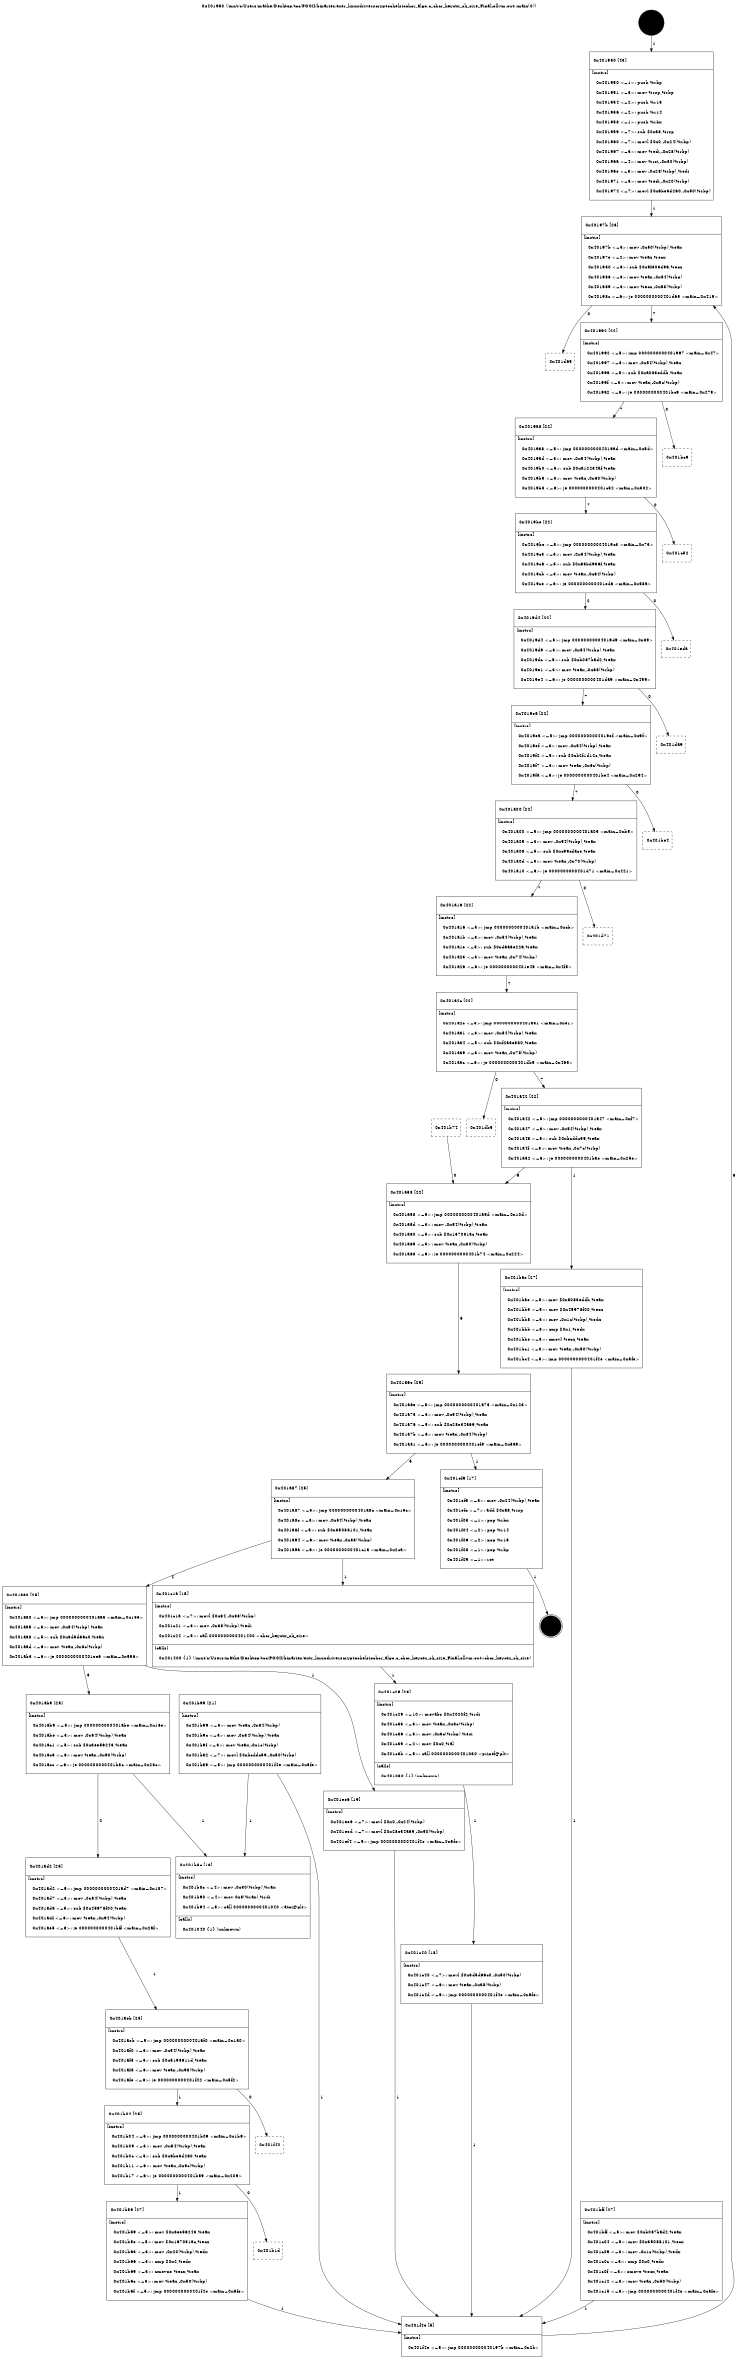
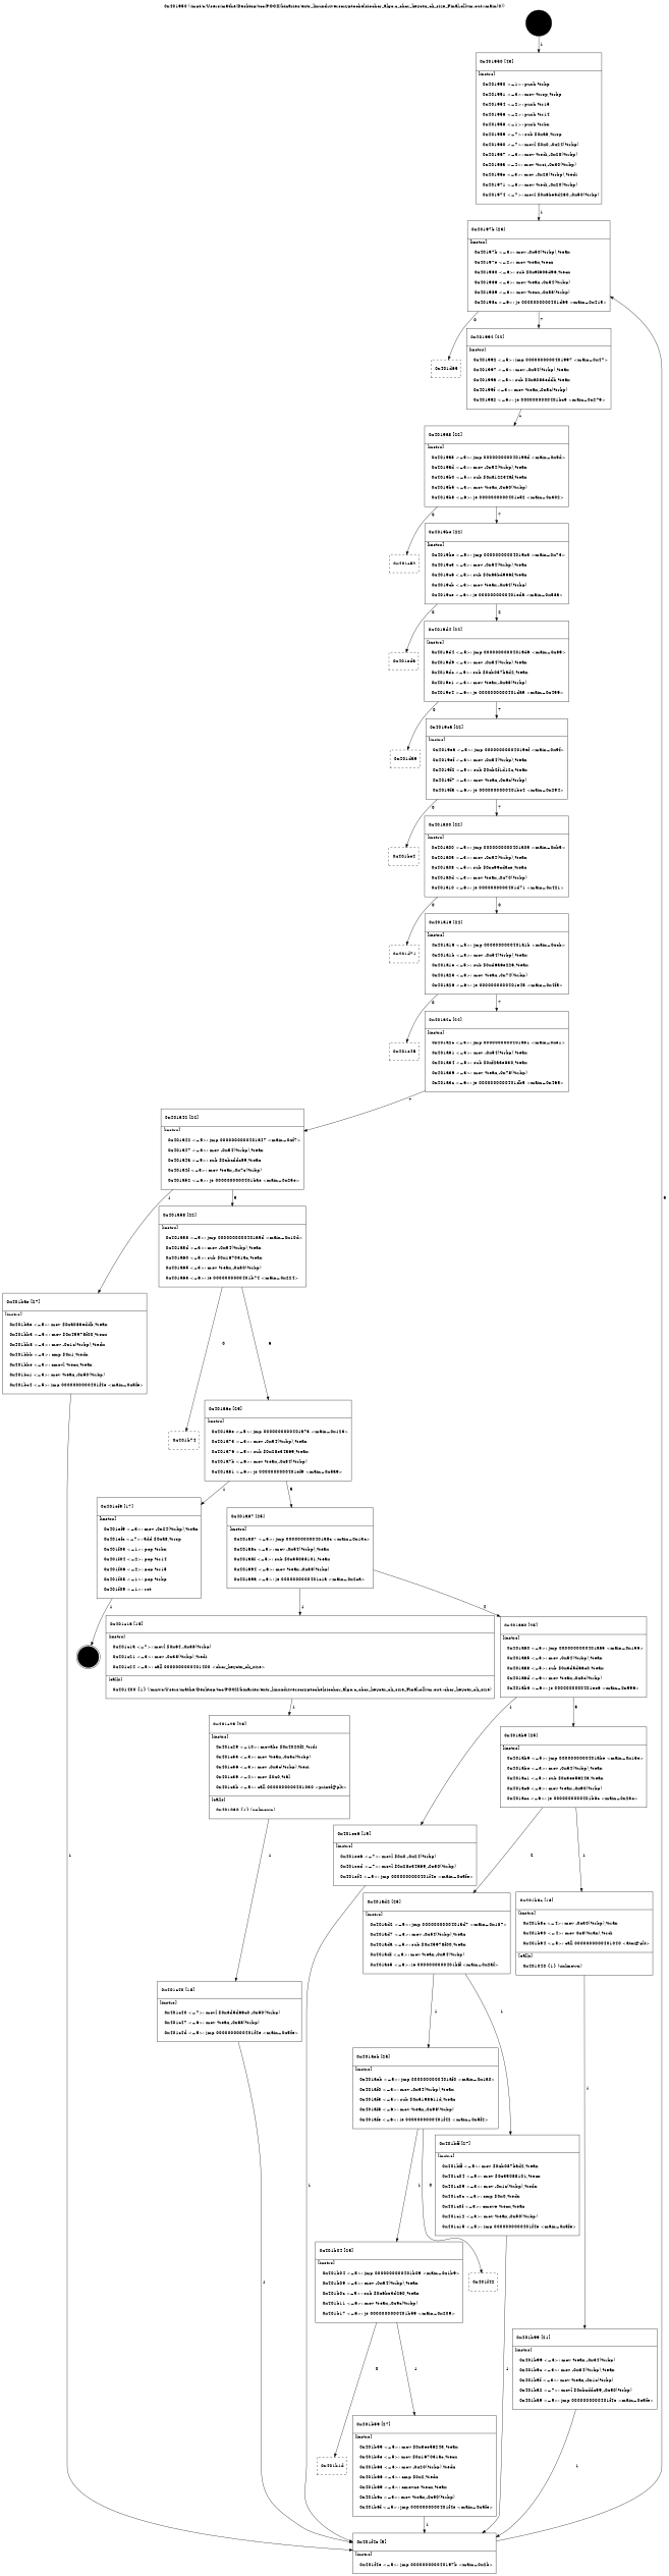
  digraph {
    label="0x401950 (/mnt/c/Users/mathe/Desktop/tcc/POCII/binaries/extr_linuxdriverscryptochelsiochcr_algo.c_chcr_keyctx_ck_size_Final-ollvm.out::main(0))"
    labelloc=t
    node [shape=record]
    Entry [fillcolor=black height=0.3 shape=circle style=filled width=0.3]
    n2 [label="{\n     0x401950 [43]\l\n     | [instrs]\l\n     &nbsp;&nbsp;0x401950 \<+1\>: push %rbp\l\n     &nbsp;&nbsp;0x401951 \<+3\>: mov %rsp,%rbp\l\n     &nbsp;&nbsp;0x401954 \<+2\>: push %r15\l\n     &nbsp;&nbsp;0x401956 \<+2\>: push %r14\l\n     &nbsp;&nbsp;0x401958 \<+1\>: push %rbx\l\n     &nbsp;&nbsp;0x401959 \<+7\>: sub $0xa8,%rsp\l\n     &nbsp;&nbsp;0x401960 \<+7\>: movl $0x0,-0x24(%rbp)\l\n     &nbsp;&nbsp;0x401967 \<+3\>: mov %edi,-0x28(%rbp)\l\n     &nbsp;&nbsp;0x40196a \<+4\>: mov %rsi,-0x30(%rbp)\l\n     &nbsp;&nbsp;0x40196e \<+3\>: mov -0x28(%rbp),%edi\l\n     &nbsp;&nbsp;0x401971 \<+3\>: mov %edi,-0x20(%rbp)\l\n     &nbsp;&nbsp;0x401974 \<+7\>: movl $0x6be3d260,-0x50(%rbp)\l\n  }"]
    n3 [label="{\n     0x40197b [23]\l\n     | [instrs]\l\n     &nbsp;&nbsp;0x40197b \<+3\>: mov -0x50(%rbp),%eax\l\n     &nbsp;&nbsp;0x40197e \<+2\>: mov %eax,%ecx\l\n     &nbsp;&nbsp;0x401980 \<+6\>: sub $0x9f303d96,%ecx\l\n     &nbsp;&nbsp;0x401986 \<+3\>: mov %eax,-0x54(%rbp)\l\n     &nbsp;&nbsp;0x401989 \<+3\>: mov %ecx,-0x58(%rbp)\l\n     &nbsp;&nbsp;0x40198c \<+6\>: je 0000000000401d65 \<main+0x415\>\l\n  }"]
    n4 [label="{\n     0x401d65\l\n  }" style=dashed]
    n5 [label="{\n     0x401992 [22]\l\n     | [instrs]\l\n     &nbsp;&nbsp;0x401992 \<+5\>: jmp 0000000000401997 \<main+0x47\>\l\n     &nbsp;&nbsp;0x401997 \<+3\>: mov -0x54(%rbp),%eax\l\n     &nbsp;&nbsp;0x40199a \<+5\>: sub $0xa083eddb,%eax\l\n     &nbsp;&nbsp;0x40199f \<+3\>: mov %eax,-0x5c(%rbp)\l\n     &nbsp;&nbsp;0x4019a2 \<+6\>: je 0000000000401bc9 \<main+0x279\>\l\n  }"]
-   n6 [label="{\n     0x401bc9\l\n  }" style=dashed]
    n7 [label="{\n     0x4019a8 [22]\l\n     | [instrs]\l\n     &nbsp;&nbsp;0x4019a8 \<+5\>: jmp 00000000004019ad \<main+0x5d\>\l\n     &nbsp;&nbsp;0x4019ad \<+3\>: mov -0x54(%rbp),%eax\l\n     &nbsp;&nbsp;0x4019b0 \<+5\>: sub $0xa12234af,%eax\l\n     &nbsp;&nbsp;0x4019b5 \<+3\>: mov %eax,-0x60(%rbp)\l\n     &nbsp;&nbsp;0x4019b8 \<+6\>: je 0000000000401c52 \<main+0x302\>\l\n  }"]
    n8 [label="{\n     0x401c52\l\n  }" style=dashed]
    n9 [label="{\n     0x4019be [22]\l\n     | [instrs]\l\n     &nbsp;&nbsp;0x4019be \<+5\>: jmp 00000000004019c3 \<main+0x73\>\l\n     &nbsp;&nbsp;0x4019c3 \<+3\>: mov -0x54(%rbp),%eax\l\n     &nbsp;&nbsp;0x4019c6 \<+5\>: sub $0xa3bd936f,%eax\l\n     &nbsp;&nbsp;0x4019cb \<+3\>: mov %eax,-0x64(%rbp)\l\n     &nbsp;&nbsp;0x4019ce \<+6\>: je 0000000000401eda \<main+0x58a\>\l\n  }"]
    Exit [fillcolor=black height=0.3 peripheries=2 shape=circle style=filled width=0.3]
    n11 [label="{\n     0x401eda\l\n  }" style=dashed]
    n12 [label="{\n     0x4019d4 [22]\l\n     | [instrs]\l\n     &nbsp;&nbsp;0x4019d4 \<+5\>: jmp 00000000004019d9 \<main+0x89\>\l\n     &nbsp;&nbsp;0x4019d9 \<+3\>: mov -0x54(%rbp),%eax\l\n     &nbsp;&nbsp;0x4019dc \<+5\>: sub $0xb087bad2,%eax\l\n     &nbsp;&nbsp;0x4019e1 \<+3\>: mov %eax,-0x68(%rbp)\l\n     &nbsp;&nbsp;0x4019e4 \<+6\>: je 0000000000401da9 \<main+0x459\>\l\n  }"]
    n13 [label="{\n     0x401c40 [18]\l\n     | [instrs]\l\n     &nbsp;&nbsp;0x401c40 \<+7\>: movl $0x3d5d66c0,-0x50(%rbp)\l\n     &nbsp;&nbsp;0x401c47 \<+6\>: mov %eax,-0xa8(%rbp)\l\n     &nbsp;&nbsp;0x401c4d \<+5\>: jmp 0000000000401f4e \<main+0x5fe\>\l\n  }"]
    n14 [label="{\n     0x401f4e [5]\l\n     | [instrs]\l\n     &nbsp;&nbsp;0x401f4e \<+5\>: jmp 000000000040197b \<main+0x2b\>\l\n  }"]
    n15 [label="{\n     0x401da9\l\n  }" style=dashed]
    n16 [label="{\n     0x4019ea [22]\l\n     | [instrs]\l\n     &nbsp;&nbsp;0x4019ea \<+5\>: jmp 00000000004019ef \<main+0x9f\>\l\n     &nbsp;&nbsp;0x4019ef \<+3\>: mov -0x54(%rbp),%eax\l\n     &nbsp;&nbsp;0x4019f2 \<+5\>: sub $0xb2f1d12c,%eax\l\n     &nbsp;&nbsp;0x4019f7 \<+3\>: mov %eax,-0x6c(%rbp)\l\n     &nbsp;&nbsp;0x4019fa \<+6\>: je 0000000000401be4 \<main+0x294\>\l\n  }"]
    n17 [label="{\n     0x401c29 [23]\l\n     | [instrs]\l\n     &nbsp;&nbsp;0x401c29 \<+10\>: movabs $0x4020f2,%rdi\l\n     &nbsp;&nbsp;0x401c33 \<+3\>: mov %eax,-0x3c(%rbp)\l\n     &nbsp;&nbsp;0x401c36 \<+3\>: mov -0x3c(%rbp),%esi\l\n     &nbsp;&nbsp;0x401c39 \<+2\>: mov $0x0,%al\l\n     &nbsp;&nbsp;0x401c3b \<+5\>: call 0000000000401030 \<printf@plt\>\l\n     | [calls]\l\n     &nbsp;&nbsp;0x401030 \{1\} (unknown)\l\n  }"]
    n18 [label="{\n     0x401be4\l\n  }" style=dashed]
    n19 [label="{\n     0x401a00 [22]\l\n     | [instrs]\l\n     &nbsp;&nbsp;0x401a00 \<+5\>: jmp 0000000000401a05 \<main+0xb5\>\l\n     &nbsp;&nbsp;0x401a05 \<+3\>: mov -0x54(%rbp),%eax\l\n     &nbsp;&nbsp;0x401a08 \<+5\>: sub $0xc99cdace,%eax\l\n     &nbsp;&nbsp;0x401a0d \<+3\>: mov %eax,-0x70(%rbp)\l\n     &nbsp;&nbsp;0x401a10 \<+6\>: je 0000000000401d71 \<main+0x421\>\l\n  }"]
    n20 [label="{\n     0x401b99 [21]\l\n     | [instrs]\l\n     &nbsp;&nbsp;0x401b99 \<+3\>: mov %eax,-0x34(%rbp)\l\n     &nbsp;&nbsp;0x401b9c \<+3\>: mov -0x34(%rbp),%eax\l\n     &nbsp;&nbsp;0x401b9f \<+3\>: mov %eax,-0x1c(%rbp)\l\n     &nbsp;&nbsp;0x401ba2 \<+7\>: movl $0xbcddc59,-0x50(%rbp)\l\n     &nbsp;&nbsp;0x401ba9 \<+5\>: jmp 0000000000401f4e \<main+0x5fe\>\l\n  }"]
    n21 [label="{\n     0x401d71\l\n  }" style=dashed]
    n22 [label="{\n     0x401a16 [22]\l\n     | [instrs]\l\n     &nbsp;&nbsp;0x401a16 \<+5\>: jmp 0000000000401a1b \<main+0xcb\>\l\n     &nbsp;&nbsp;0x401a1b \<+3\>: mov -0x54(%rbp),%eax\l\n     &nbsp;&nbsp;0x401a1e \<+5\>: sub $0xd6a6e226,%eax\l\n     &nbsp;&nbsp;0x401a23 \<+3\>: mov %eax,-0x74(%rbp)\l\n     &nbsp;&nbsp;0x401a26 \<+6\>: je 0000000000401e45 \<main+0x4f5\>\l\n  }"]
+   n23 [label="{\n     0x401e45\l\n  }" style=dashed]
    n24 [label="{\n     0x401a2c [22]\l\n     | [instrs]\l\n     &nbsp;&nbsp;0x401a2c \<+5\>: jmp 0000000000401a31 \<main+0xe1\>\l\n     &nbsp;&nbsp;0x401a31 \<+3\>: mov -0x54(%rbp),%eax\l\n     &nbsp;&nbsp;0x401a34 \<+5\>: sub $0xf2a3e830,%eax\l\n     &nbsp;&nbsp;0x401a39 \<+3\>: mov %eax,-0x78(%rbp)\l\n     &nbsp;&nbsp;0x401a3c \<+6\>: je 0000000000401db5 \<main+0x465\>\l\n  }"]
-   n25 [label="{\n     0x401db5\l\n  }" style=dashed]
    n26 [label="{\n     0x401a42 [22]\l\n     | [instrs]\l\n     &nbsp;&nbsp;0x401a42 \<+5\>: jmp 0000000000401a47 \<main+0xf7\>\l\n     &nbsp;&nbsp;0x401a47 \<+3\>: mov -0x54(%rbp),%eax\l\n     &nbsp;&nbsp;0x401a4a \<+5\>: sub $0xbcddc59,%eax\l\n     &nbsp;&nbsp;0x401a4f \<+3\>: mov %eax,-0x7c(%rbp)\l\n     &nbsp;&nbsp;0x401a52 \<+6\>: je 0000000000401bae \<main+0x25e\>\l\n  }"]
    n27 [label="{\n     0x401b1d\l\n  }" style=dashed]
    n28 [label="{\n     0x401bae [27]\l\n     | [instrs]\l\n     &nbsp;&nbsp;0x401bae \<+5\>: mov $0xa083eddb,%eax\l\n     &nbsp;&nbsp;0x401bb3 \<+5\>: mov $0x45978f00,%ecx\l\n     &nbsp;&nbsp;0x401bb8 \<+3\>: mov -0x1c(%rbp),%edx\l\n     &nbsp;&nbsp;0x401bbb \<+3\>: cmp $0x1,%edx\l\n     &nbsp;&nbsp;0x401bbe \<+3\>: cmovl %ecx,%eax\l\n     &nbsp;&nbsp;0x401bc1 \<+3\>: mov %eax,-0x50(%rbp)\l\n     &nbsp;&nbsp;0x401bc4 \<+5\>: jmp 0000000000401f4e \<main+0x5fe\>\l\n  }"]
    n29 [label="{\n     0x401a58 [22]\l\n     | [instrs]\l\n     &nbsp;&nbsp;0x401a58 \<+5\>: jmp 0000000000401a5d \<main+0x10d\>\l\n     &nbsp;&nbsp;0x401a5d \<+3\>: mov -0x54(%rbp),%eax\l\n     &nbsp;&nbsp;0x401a60 \<+5\>: sub $0x167031ac,%eax\l\n     &nbsp;&nbsp;0x401a65 \<+3\>: mov %eax,-0x80(%rbp)\l\n     &nbsp;&nbsp;0x401a68 \<+6\>: je 0000000000401b74 \<main+0x224\>\l\n  }"]
    n30 [label="{\n     0x401b59 [27]\l\n     | [instrs]\l\n     &nbsp;&nbsp;0x401b59 \<+5\>: mov $0x3ee56243,%eax\l\n     &nbsp;&nbsp;0x401b5e \<+5\>: mov $0x167031ac,%ecx\l\n     &nbsp;&nbsp;0x401b63 \<+3\>: mov -0x20(%rbp),%edx\l\n     &nbsp;&nbsp;0x401b66 \<+3\>: cmp $0x2,%edx\l\n     &nbsp;&nbsp;0x401b69 \<+3\>: cmovne %ecx,%eax\l\n     &nbsp;&nbsp;0x401b6c \<+3\>: mov %eax,-0x50(%rbp)\l\n     &nbsp;&nbsp;0x401b6f \<+5\>: jmp 0000000000401f4e \<main+0x5fe\>\l\n  }"]
    n31 [label="{\n     0x401b74\l\n  }" style=dashed]
    n32 [label="{\n     0x401a6e [25]\l\n     | [instrs]\l\n     &nbsp;&nbsp;0x401a6e \<+5\>: jmp 0000000000401a73 \<main+0x123\>\l\n     &nbsp;&nbsp;0x401a73 \<+3\>: mov -0x54(%rbp),%eax\l\n     &nbsp;&nbsp;0x401a76 \<+5\>: sub $0x28e34a69,%eax\l\n     &nbsp;&nbsp;0x401a7b \<+6\>: mov %eax,-0x84(%rbp)\l\n     &nbsp;&nbsp;0x401a81 \<+6\>: je 0000000000401ef9 \<main+0x5a9\>\l\n  }"]
    n33 [label="{\n     0x401b04 [25]\l\n     | [instrs]\l\n     &nbsp;&nbsp;0x401b04 \<+5\>: jmp 0000000000401b09 \<main+0x1b9\>\l\n     &nbsp;&nbsp;0x401b09 \<+3\>: mov -0x54(%rbp),%eax\l\n     &nbsp;&nbsp;0x401b0c \<+5\>: sub $0x6be3d260,%eax\l\n     &nbsp;&nbsp;0x401b11 \<+6\>: mov %eax,-0x9c(%rbp)\l\n     &nbsp;&nbsp;0x401b17 \<+6\>: je 0000000000401b59 \<main+0x209\>\l\n  }"]
    n34 [label="{\n     0x401ef9 [17]\l\n     | [instrs]\l\n     &nbsp;&nbsp;0x401ef9 \<+3\>: mov -0x24(%rbp),%eax\l\n     &nbsp;&nbsp;0x401efc \<+7\>: add $0xa8,%rsp\l\n     &nbsp;&nbsp;0x401f03 \<+1\>: pop %rbx\l\n     &nbsp;&nbsp;0x401f04 \<+2\>: pop %r14\l\n     &nbsp;&nbsp;0x401f06 \<+2\>: pop %r15\l\n     &nbsp;&nbsp;0x401f08 \<+1\>: pop %rbp\l\n     &nbsp;&nbsp;0x401f09 \<+1\>: ret\l\n  }"]
    n35 [label="{\n     0x401a87 [25]\l\n     | [instrs]\l\n     &nbsp;&nbsp;0x401a87 \<+5\>: jmp 0000000000401a8c \<main+0x13c\>\l\n     &nbsp;&nbsp;0x401a8c \<+3\>: mov -0x54(%rbp),%eax\l\n     &nbsp;&nbsp;0x401a8f \<+5\>: sub $0x35088101,%eax\l\n     &nbsp;&nbsp;0x401a94 \<+6\>: mov %eax,-0x88(%rbp)\l\n     &nbsp;&nbsp;0x401a9a \<+6\>: je 0000000000401c1a \<main+0x2ca\>\l\n  }"]
    n36 [label="{\n     0x401f42\l\n  }" style=dashed]
    n37 [label="{\n     0x401c1a [15]\l\n     | [instrs]\l\n     &nbsp;&nbsp;0x401c1a \<+7\>: movl $0x64,-0x38(%rbp)\l\n     &nbsp;&nbsp;0x401c21 \<+3\>: mov -0x38(%rbp),%edi\l\n     &nbsp;&nbsp;0x401c24 \<+5\>: call 0000000000401400 \<chcr_keyctx_ck_size\>\l\n     | [calls]\l\n     &nbsp;&nbsp;0x401400 \{1\} (/mnt/c/Users/mathe/Desktop/tcc/POCII/binaries/extr_linuxdriverscryptochelsiochcr_algo.c_chcr_keyctx_ck_size_Final-ollvm.out::chcr_keyctx_ck_size)\l\n  }"]
    n38 [label="{\n     0x401aa0 [25]\l\n     | [instrs]\l\n     &nbsp;&nbsp;0x401aa0 \<+5\>: jmp 0000000000401aa5 \<main+0x155\>\l\n     &nbsp;&nbsp;0x401aa5 \<+3\>: mov -0x54(%rbp),%eax\l\n     &nbsp;&nbsp;0x401aa8 \<+5\>: sub $0x3d5d66c0,%eax\l\n     &nbsp;&nbsp;0x401aad \<+6\>: mov %eax,-0x8c(%rbp)\l\n     &nbsp;&nbsp;0x401ab3 \<+6\>: je 0000000000401ee6 \<main+0x596\>\l\n  }"]
    n39 [label="{\n     0x401aeb [25]\l\n     | [instrs]\l\n     &nbsp;&nbsp;0x401aeb \<+5\>: jmp 0000000000401af0 \<main+0x1a0\>\l\n     &nbsp;&nbsp;0x401af0 \<+3\>: mov -0x54(%rbp),%eax\l\n     &nbsp;&nbsp;0x401af3 \<+5\>: sub $0x5198611d,%eax\l\n     &nbsp;&nbsp;0x401af8 \<+6\>: mov %eax,-0x98(%rbp)\l\n     &nbsp;&nbsp;0x401afe \<+6\>: je 0000000000401f42 \<main+0x5f2\>\l\n  }"]
    n40 [label="{\n     0x401ee6 [19]\l\n     | [instrs]\l\n     &nbsp;&nbsp;0x401ee6 \<+7\>: movl $0x0,-0x24(%rbp)\l\n     &nbsp;&nbsp;0x401eed \<+7\>: movl $0x28e34a69,-0x50(%rbp)\l\n     &nbsp;&nbsp;0x401ef4 \<+5\>: jmp 0000000000401f4e \<main+0x5fe\>\l\n  }"]
    n41 [label="{\n     0x401ab9 [25]\l\n     | [instrs]\l\n     &nbsp;&nbsp;0x401ab9 \<+5\>: jmp 0000000000401abe \<main+0x16e\>\l\n     &nbsp;&nbsp;0x401abe \<+3\>: mov -0x54(%rbp),%eax\l\n     &nbsp;&nbsp;0x401ac1 \<+5\>: sub $0x3ee56243,%eax\l\n     &nbsp;&nbsp;0x401ac6 \<+6\>: mov %eax,-0x90(%rbp)\l\n     &nbsp;&nbsp;0x401acc \<+6\>: je 0000000000401b8c \<main+0x23c\>\l\n  }"]
    n42 [label="{\n     0x401bff [27]\l\n     | [instrs]\l\n     &nbsp;&nbsp;0x401bff \<+5\>: mov $0xb087bad2,%eax\l\n     &nbsp;&nbsp;0x401c04 \<+5\>: mov $0x35088101,%ecx\l\n     &nbsp;&nbsp;0x401c09 \<+3\>: mov -0x1c(%rbp),%edx\l\n     &nbsp;&nbsp;0x401c0c \<+3\>: cmp $0x0,%edx\l\n     &nbsp;&nbsp;0x401c0f \<+3\>: cmove %ecx,%eax\l\n     &nbsp;&nbsp;0x401c12 \<+3\>: mov %eax,-0x50(%rbp)\l\n     &nbsp;&nbsp;0x401c15 \<+5\>: jmp 0000000000401f4e \<main+0x5fe\>\l\n  }"]
    n43 [label="{\n     0x401ad2 [25]\l\n     | [instrs]\l\n     &nbsp;&nbsp;0x401ad2 \<+5\>: jmp 0000000000401ad7 \<main+0x187\>\l\n     &nbsp;&nbsp;0x401ad7 \<+3\>: mov -0x54(%rbp),%eax\l\n     &nbsp;&nbsp;0x401ada \<+5\>: sub $0x45978f00,%eax\l\n     &nbsp;&nbsp;0x401adf \<+6\>: mov %eax,-0x94(%rbp)\l\n     &nbsp;&nbsp;0x401ae5 \<+6\>: je 0000000000401bff \<main+0x2af\>\l\n  }"]
    n44 [label="{\n     0x401b8c [13]\l\n     | [instrs]\l\n     &nbsp;&nbsp;0x401b8c \<+4\>: mov -0x30(%rbp),%rax\l\n     &nbsp;&nbsp;0x401b90 \<+4\>: mov 0x8(%rax),%rdi\l\n     &nbsp;&nbsp;0x401b94 \<+5\>: call 0000000000401040 \<atoi@plt\>\l\n     | [calls]\l\n     &nbsp;&nbsp;0x401040 \{1\} (unknown)\l\n  }"]
    Entry -> n2 [label=" 1"]
    n2 -> n3 [label=" 1"]
    n3 -> n4 [label=" 0"]
    n3 -> n5 [label=" 7"]
-   n5 -> n6 [label=" 0"]
    n5 -> n7 [label=" 7"]
    n7 -> n8 [label=" 0"]
    n7 -> n9 [label=" 7"]
    n9 -> n11 [label=" 0"]
    n9 -> n12 [label=" 2"]
    n12 -> n15 [label=" 0"]
    n12 -> n16 [label=" 7"]
    n13 -> n14 [label=" 1"]
    n14 -> n3 [label=" 6"]
    n16 -> n18 [label=" 0"]
    n16 -> n19 [label=" 7"]
    n17 -> n13 [label=" 1"]
    n19 -> n21 [label=" 0"]
-   n19 -> n22 [label=" 7"]
+   n19 -> n22 [label=" 0"]
    n20 -> n14 [label=" 1"]
+   n22 -> n23 [label=" 0"]
    n22 -> n24 [label=" 7"]
-   n24 -> n25 [label=" 0"]
    n24 -> n26 [label=" 7"]
    n26 -> n28 [label=" 1"]
    n26 -> n29 [label=" 6"]
    n28 -> n14 [label=" 1"]
-   n31 -> n29 [label=" 0"]
+   n29 -> n31 [label=" 0"]
    n29 -> n32 [label=" 6"]
    n30 -> n14 [label=" 1"]
    n32 -> n34 [label=" 1"]
    n32 -> n35 [label=" 5"]
    n33 -> n27 [label=" 0"]
    n33 -> n30 [label=" 1"]
    n34 -> Exit [label=" 1"]
    n35 -> n37 [label=" 1"]
    n35 -> n38 [label=" 4"]
    n37 -> n17 [label=" 1"]
    n38 -> n40 [label=" 1"]
    n38 -> n41 [label=" 3"]
    n39 -> n33 [label=" 1"]
    n39 -> n36 [label=" 0"]
    n40 -> n14 [label=" 1"]
    n41 -> n43 [label=" 2"]
    n41 -> n44 [label=" 1"]
    n42 -> n14 [label=" 1"]
    n43 -> n39 [label=" 1"]
-   n20 -> n44 [label=" 1"]
+   n43 -> n42 [label=" 1"]
+   n44 -> n20 [label=" 1"]
  }
